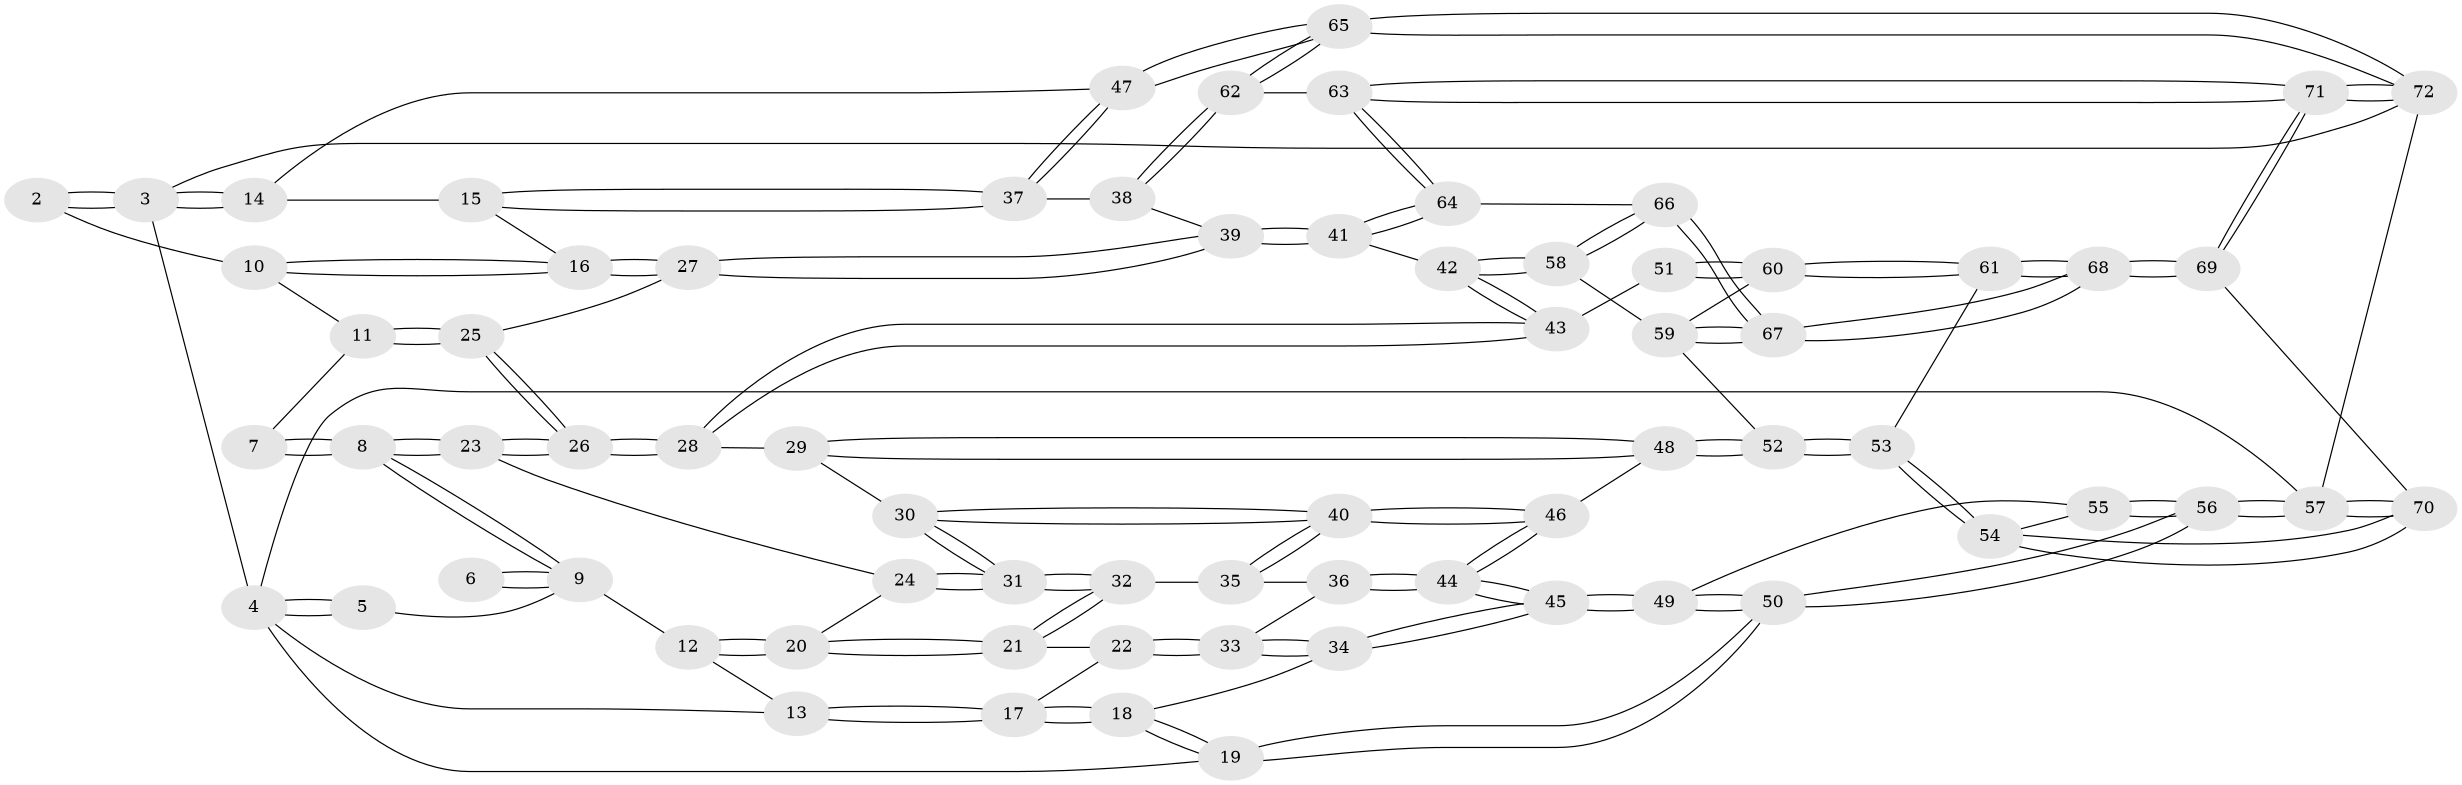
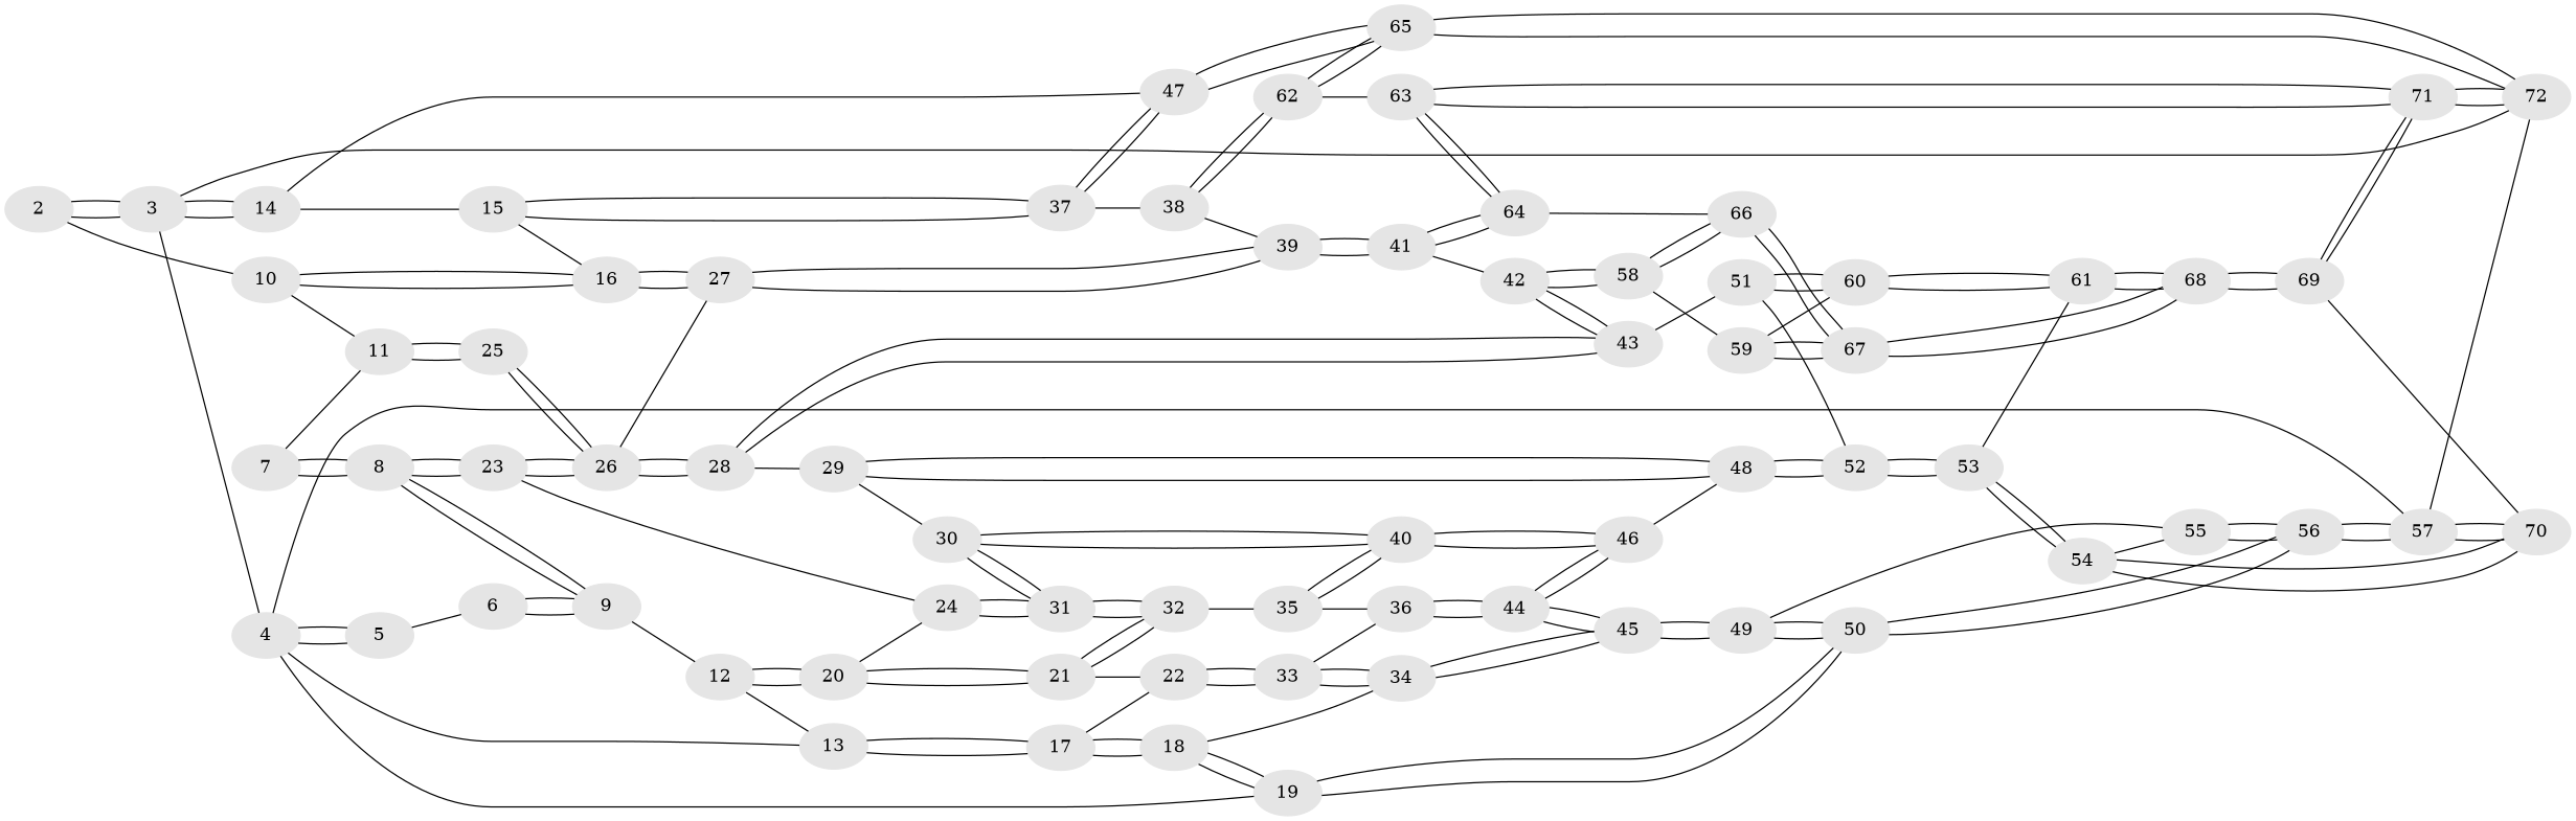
  graph {
    rankdir=LR
    node [color=gray90 style=filled]
    2
    3
    10
    7
    8
    11
    4
    14
    72
    16
    5
    19
    57
    13
    15
    47
    6
    50
    70
    9
    17
    12
    23
    25
    24
    26
    20
    27
    21
    18
    22
    37
    65
    38
    39
    34
    33
    45
    56
    32
    31
    35
    36
    28
    29
    43
    41
    30
    48
    51
    40
    52
    46
    44
    49
    62
    63
    42
    64
    58
    66
    59
    60
    55
    53
    61
    54
    68
    67
    69
    71
    2 -- 3
    2 -- 3
    2 -- 10
    3 -- 4
    3 -- 14
    3 -- 14
    3 -- 72
    10 -- 11
    10 -- 16
    10 -- 16
    7 -- 8
    7 -- 8
    7 -- 11
    8 -- 9
    8 -- 9
    8 -- 23
    8 -- 23
    11 -- 25
    11 -- 25
    4 -- 5
    4 -- 5
    4 -- 19
    4 -- 57
    4 -- 13
    14 -- 15
    14 -- 47
    16 -- 27
    16 -- 27
-   5 -- 9
+   5 -- 6
    19 -- 50
    19 -- 50
    57 -- 72
    57 -- 70
    57 -- 70
    13 -- 17
    13 -- 17
    15 -- 16
    15 -- 37
    15 -- 37
    47 -- 65
    47 -- 65
    6 -- 9
    6 -- 9
    50 -- 56
    50 -- 56
    9 -- 12
    17 -- 18
    17 -- 18
    17 -- 22
    12 -- 13
    12 -- 20
    12 -- 20
    23 -- 24
    23 -- 26
    23 -- 26
    25 -- 26
    25 -- 26
-   25 -- 27
+   26 -- 27
    24 -- 31
    24 -- 31
    26 -- 28
    26 -- 28
    20 -- 24
    20 -- 21
    20 -- 21
    27 -- 39
    27 -- 39
    21 -- 22
    21 -- 32
    21 -- 32
    18 -- 19
    18 -- 19
    18 -- 34
    22 -- 33
    22 -- 33
    37 -- 47
    37 -- 47
    37 -- 38
    65 -- 72
    65 -- 72
    38 -- 39
    38 -- 62
    38 -- 62
    39 -- 41
    39 -- 41
    34 -- 45
    34 -- 45
    33 -- 34
    33 -- 34
    33 -- 36
    45 -- 49
    45 -- 49
    56 -- 57
    56 -- 57
    32 -- 35
    31 -- 32
    31 -- 32
    35 -- 36
    35 -- 40
    35 -- 40
    36 -- 44
    36 -- 44
    28 -- 29
    28 -- 43
    28 -- 43
    29 -- 30
    29 -- 48
    29 -- 48
    43 -- 51
    41 -- 42
    41 -- 64
    41 -- 64
    30 -- 31
    30 -- 31
    30 -- 40
    30 -- 40
    48 -- 52
    48 -- 52
-   59 -- 52
+   51 -- 52
    51 -- 60
    51 -- 60
    40 -- 46
    40 -- 46
    52 -- 53
    52 -- 53
    46 -- 48
    44 -- 45
    44 -- 45
    44 -- 46
    44 -- 46
    49 -- 50
    49 -- 50
    49 -- 55
    62 -- 65
    62 -- 65
    62 -- 63
    63 -- 64
    63 -- 64
    63 -- 71
    63 -- 71
    42 -- 43
    42 -- 43
    42 -- 58
    42 -- 58
    64 -- 66
    58 -- 66
    58 -- 66
    58 -- 59
    66 -- 67
    66 -- 67
    59 -- 60
    59 -- 67
    59 -- 67
    60 -- 61
    60 -- 61
    55 -- 56
    55 -- 56
    53 -- 61
    53 -- 54
    53 -- 54
    61 -- 68
    61 -- 68
    54 -- 70
    54 -- 70
    54 -- 55
    68 -- 69
    68 -- 69
    67 -- 68
    67 -- 68
    69 -- 70
    69 -- 71
    69 -- 71
    71 -- 72
    71 -- 72
  }
